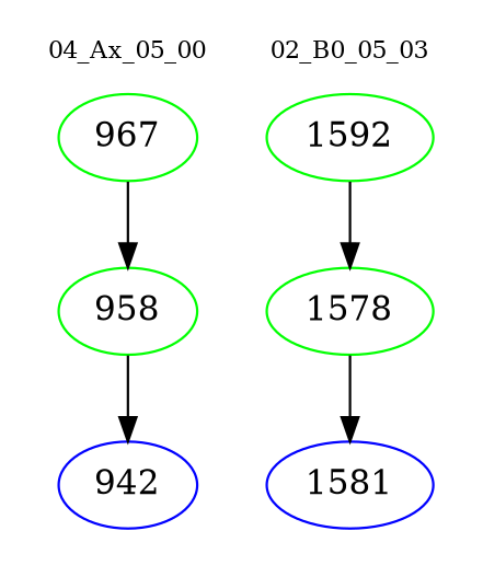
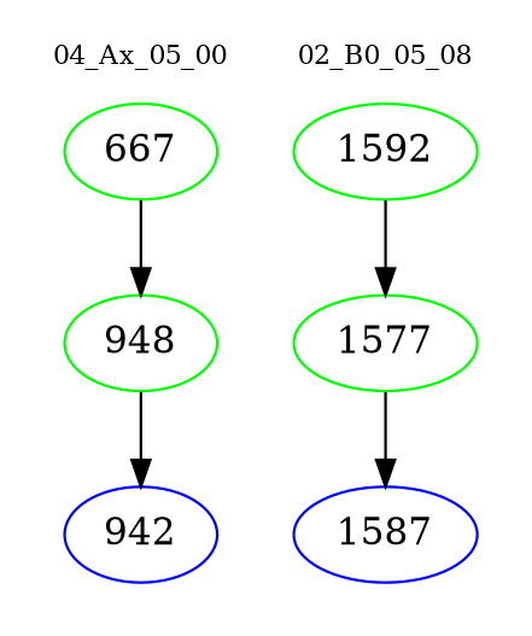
  digraph {
    node [color=green]
    edge [color=black]
-   n1 [label=967]
-   n2 [label=958]
+   n1 [label=667]
+   n2 [label=948]
    n3 [color=blue label=942]
    n4 [label=1592]
-   n5 [label=1578]
-   n6 [color=blue label=1581]
+   n5 [label=1577]
+   n6 [color=blue label=1587]
    subgraph cluster_1 {
      color=white
      fontsize=10
      label="04_Ax_05_00"
      n1
      n2
      n3
    }
    subgraph cluster_2 {
      color=white
      fontsize=10
-     label="02_B0_05_03"
+     label="02_B0_05_08"
      n4
      n5
      n6
    }
    n1 -> n2
    n2 -> n3
    n4 -> n5
    n5 -> n6
  }
